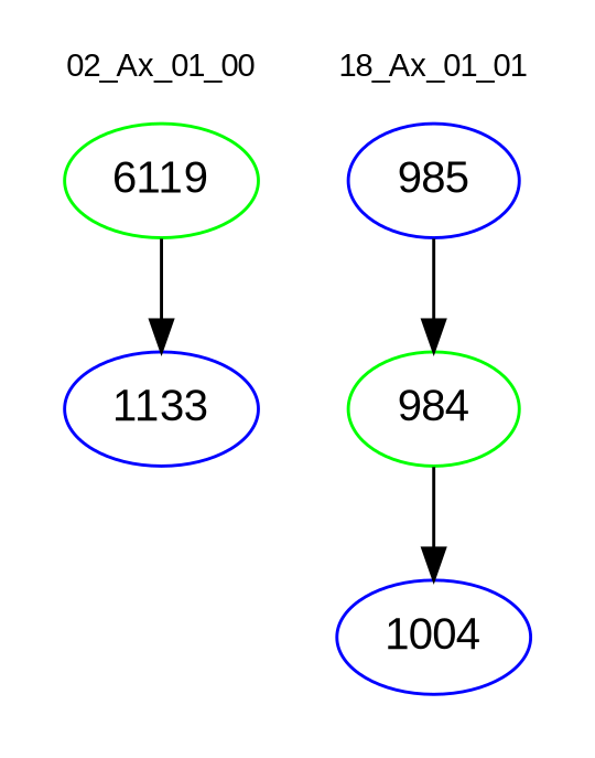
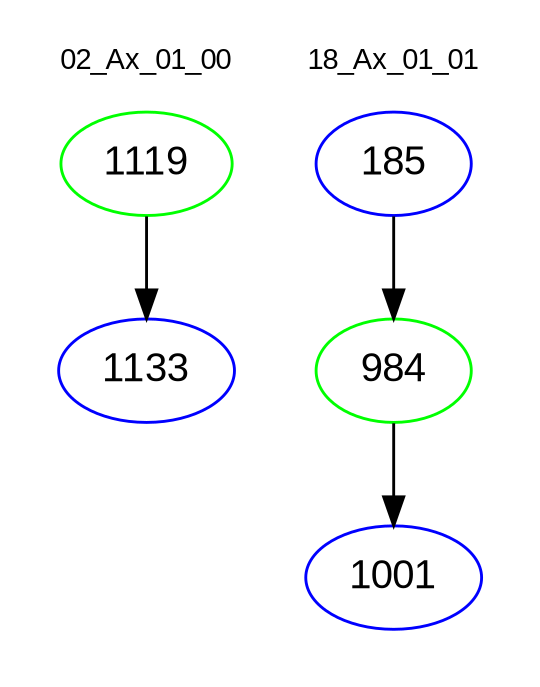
  digraph {
    fontname="Liberation Sans"
    node [color=blue fontname="Liberation Sans"]
    edge [color=black fontname="Liberation Sans"]
-   n1 [color=green label=6119]
+   n1 [color=green label=1119]
    n2 [label=1133]
-   n3 [label=985]
+   n3 [label=185]
    n4 [color=green label=984]
-   n5 [label=1004]
+   n5 [label=1001]
    subgraph cluster_1 {
      color=white
      fontsize=10
      label="02_Ax_01_00"
      n1
      n2
    }
    subgraph cluster_2 {
      color=white
      fontsize=10
      label="18_Ax_01_01"
      n3
      n4
      n5
    }
    n1 -> n2
    n3 -> n4
    n4 -> n5
  }
